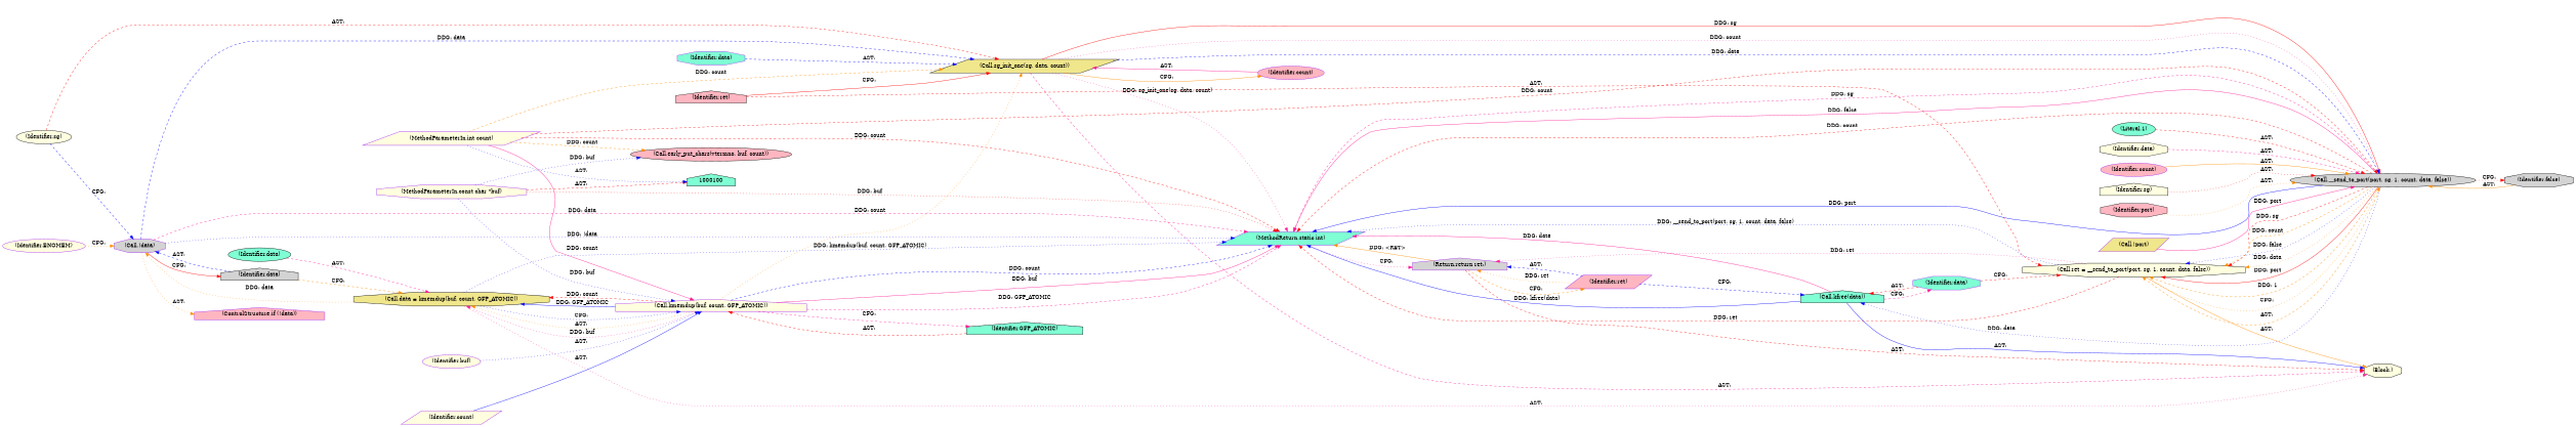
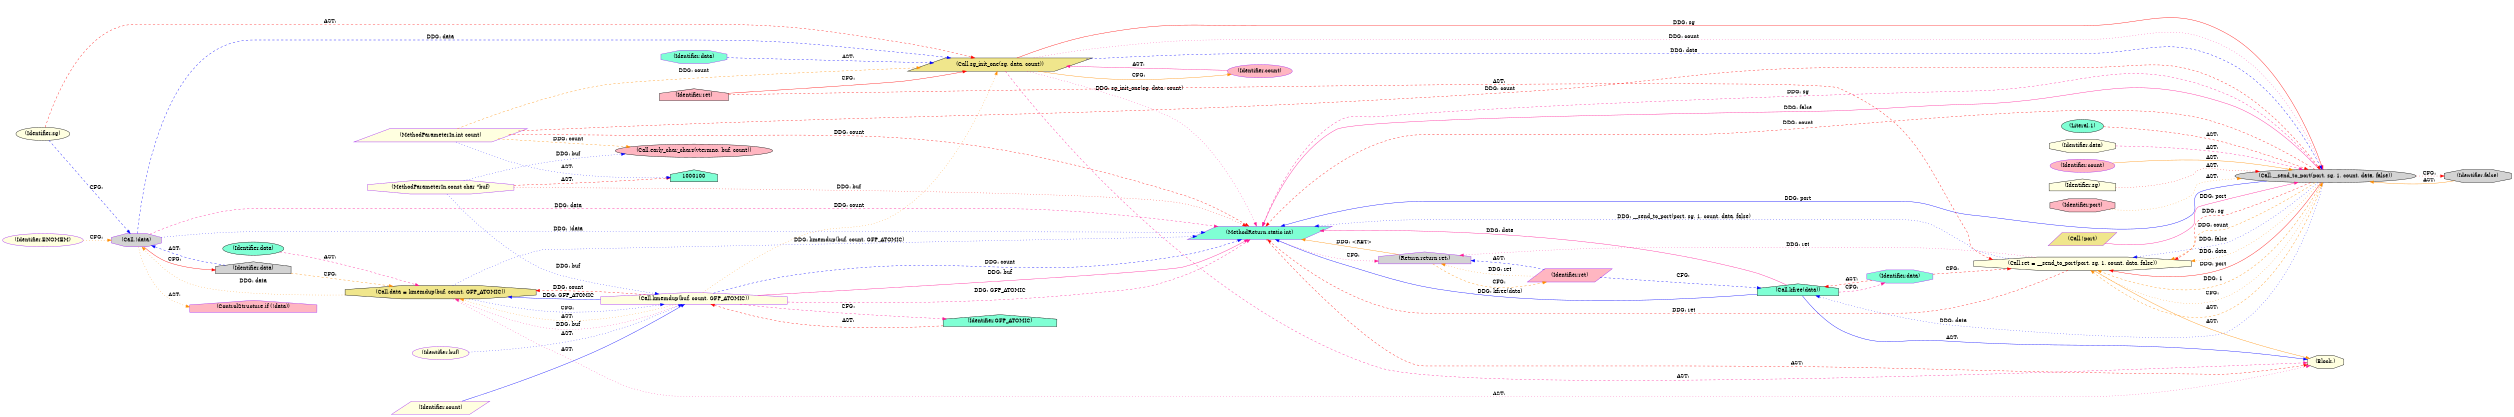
  digraph {
    rankdir=LR
    node [color=black fillcolor=lightyellow shape=octagon style=filled]
    edge [color=blue style=dashed]
    n1 [color=purple fillcolor=lightgrey label="(Call,!data)"]
    n2 [fillcolor=khaki label="(Call,sg_init_one(sg, data, count))" shape=parallelogram]
    n3 [color=purple fillcolor=aquamarine label="(MethodReturn,static int)" shape=parallelogram]
    n4 [color=purple fillcolor=lightpink label="(ControlStructure,if (!data))" shape=house]
    n5 [fillcolor=lightgrey label="(Identifier,data)" shape=house]
    n6 [label="(Block,)"]
    n7 [fillcolor=lightgrey label="(Call,__send_to_port(port, sg, 1, count, data, false))" shape=ellipse]
    n8 [color=purple fillcolor=lightpink label="(Identifier,count)" shape=ellipse]
    n9 [color=purple fillcolor=lightgrey label="(Return,return ret;)" shape=house]
    n10 [fillcolor=khaki label="(Call,data = kmemdup(buf, count, GFP_ATOMIC))"]
    n11 [color=purple label="(Call,kmemdup(buf, count, GFP_ATOMIC))" shape=house]
    n12 [fillcolor=aquamarine label="(Identifier,GFP_ATOMIC)" shape=house]
    n13 [color=purple label="(MethodParameterIn,const char *buf)"]
-   n14 [fillcolor=lightpink label="(Call,early_put_chars(vtermno, buf, count))" shape=ellipse]
+   n14 [fillcolor=lightpink label="(Call,early_char_chars(vtermno, buf, count))" shape=ellipse]
    1000100 [fillcolor=aquamarine shape=house]
    n16 [color=purple label="(MethodParameterIn,int count)" shape=parallelogram]
    n17 [label="(Call,ret = __send_to_port(port, sg, 1, count, data, false))"]
    n18 [fillcolor=aquamarine label="(Call,kfree(data))" shape=house]
    n19 [fillcolor=lightgrey label="(Identifier,false)"]
    n20 [color=purple fillcolor=aquamarine label="(Identifier,data)"]
    n21 [color=purple fillcolor=lightpink label="(Identifier,ret)" shape=parallelogram]
    n22 [label="(Identifier,data)"]
    n23 [color=purple fillcolor=aquamarine label="(Identifier,data)"]
    n24 [color=purple fillcolor=lightpink label="(Identifier,count)" shape=ellipse]
    n25 [label="(Identifier,sg)" shape=house]
    n26 [fillcolor=lightpink label="(Identifier,port)"]
    n27 [color=purple fillcolor=khaki label="(Call,!port)" shape=parallelogram]
    n28 [color=purple label="(Identifier,count)" shape=parallelogram]
    n29 [fillcolor=aquamarine label="(Literal,1)" shape=ellipse]
    n30 [fillcolor=aquamarine label="(Identifier,data)" shape=ellipse]
    n31 [color=purple label="(Identifier,ENOMEM)" shape=ellipse]
    n32 [label="(Identifier,sg)" shape=ellipse]
    n33 [fillcolor=lightpink label="(Identifier,ret)" shape=house]
    n34 [color=purple label="(Identifier,buf)" shape=ellipse]
    n1 -> n2 [label="DDG: data"]
    n1 -> n3 [label="DDG: !data" style=dotted]
    n1 -> n3 [color=deeppink label="DDG: data"]
    n1 -> n4 [color=darkorange label="AST: " style=dotted]
    n1 -> n5 [color=red label="CFG: " style=solid]
    n2 -> n3 [color=deeppink label="DDG: sg_init_one(sg, data, count)" style=dotted]
    n2 -> n6 [color=deeppink label="AST: "]
    n2 -> n7 [color=red label="DDG: sg" style=solid]
    n2 -> n7 [color=deeppink label="DDG: count" style=dotted]
    n2 -> n7 [label="DDG: data"]
    n2 -> n8 [color=darkorange label="CFG: " style=solid]
    n3 -> n9 [color=deeppink label="CFG: " style=dotted]
    n5 -> n1 [label="AST: "]
    n5 -> n10 [color=darkorange label="CFG: "]
    n7 -> n3 [color=deeppink label="DDG: false" style=solid]
    n7 -> n3 [color=red label="DDG: count"]
    n7 -> n3 [label="DDG: port" style=solid]
    n7 -> n3 [color=deeppink label="DDG: sg"]
    n7 -> n17 [color=darkorange label="AST: "]
    n7 -> n17 [color=red label="DDG: sg"]
    n7 -> n17 [color=darkorange label="DDG: count"]
    n7 -> n17 [label="DDG: false" style=dotted]
    n7 -> n17 [color=darkorange label="DDG: data" style=dotted]
    n7 -> n17 [color=red label="DDG: port" style=solid]
    n7 -> n17 [color=darkorange label="DDG: 1"]
    n7 -> n18 [label="DDG: data" style=dotted]
    n7 -> n19 [color=red label="CFG: " style=dotted]
    n8 -> n2 [color=deeppink label="AST: " style=solid]
    n9 -> n3 [color=darkorange label="DDG: <RET>" style=solid]
-   n9 -> n6 [color=red label="AST: "]
+   n3 -> n6 [color=red label="AST: "]
    n9 -> n21 [color=darkorange label="CFG: "]
    n10 -> n1 [color=darkorange label="DDG: data" style=dotted]
    n10 -> n3 [label="DDG: kmemdup(buf, count, GFP_ATOMIC)" style=dotted]
    n10 -> n6 [color=deeppink label="AST: " style=dotted]
    n10 -> n11 [label="CFG: " style=dotted]
    n11 -> n2 [color=darkorange label="DDG: count" style=dotted]
    n11 -> n3 [label="DDG: count"]
    n11 -> n3 [color=deeppink label="DDG: buf" style=solid]
    n11 -> n3 [color=deeppink label="DDG: GFP_ATOMIC"]
    n11 -> n10 [color=darkorange label="AST: " style=dotted]
    n11 -> n10 [color=deeppink label="DDG: buf" style=dotted]
    n11 -> n10 [color=red label="DDG: count"]
    n11 -> n10 [label="DDG: GFP_ATOMIC" style=solid]
    n11 -> n12 [color=deeppink label="CFG: "]
    n12 -> n11 [color=red label="AST: "]
    n13 -> n3 [color=red label="DDG: buf" style=dotted]
    n13 -> n11 [label="DDG: buf" style=dotted]
    n13 -> n14 [label="DDG: buf" style=dotted]
    n13 -> 1000100 [color=red label="AST: "]
    n16 -> n2 [color=darkorange label="DDG: count"]
    n16 -> n3 [color=red label="DDG: count"]
    n16 -> n7 [color=red label="DDG: count"]
-   n16 -> n11 [color=deeppink label="DDG: count" style=solid]
    n16 -> n14 [color=darkorange label="DDG: count"]
    n16 -> 1000100 [label="AST: " style=dotted]
    n17 -> n3 [color=red label="DDG: ret"]
    n17 -> n3 [label="DDG: __send_to_port(port, sg, 1, count, data, false)" style=dotted]
    n17 -> n6 [color=darkorange label="AST: " style=solid]
    n17 -> n7 [color=darkorange label="CFG: " style=dotted]
    n17 -> n9 [color=deeppink label="DDG: ret" style=dotted]
    n18 -> n3 [label="DDG: kfree(data)" style=solid]
    n18 -> n3 [color=deeppink label="DDG: data" style=solid]
    n18 -> n6 [label="AST: " style=solid]
    n18 -> n20 [color=deeppink label="CFG: "]
    n19 -> n7 [color=darkorange label="AST: " style=solid]
    n20 -> n17 [color=red label="CFG: "]
    n20 -> n18 [color=red label="AST: "]
    n21 -> n9 [label="AST: "]
    n21 -> n9 [color=darkorange label="DDG: ret" style=dotted]
    n21 -> n18 [label="CFG: "]
    n22 -> n7 [color=deeppink label="AST: "]
    n23 -> n2 [label="AST: "]
    n24 -> n7 [color=darkorange label="AST: " style=solid]
    n25 -> n7 [color=red label="AST: " style=dotted]
    n26 -> n7 [color=darkorange label="AST: " style=dotted]
    n27 -> n7 [color=deeppink label="DDG: port" style=solid]
    n28 -> n11 [label="AST: " style=solid]
    n29 -> n7 [color=red label="AST: "]
    n30 -> n10 [color=deeppink label="AST: "]
    n31 -> n1 [color=darkorange label="CFG: " style=dotted]
    n32 -> n1 [label="CFG: "]
    n32 -> n2 [color=red label="AST: "]
    n33 -> n2 [color=red label="CFG: " style=solid]
    n33 -> n17 [color=red label="AST: "]
    n34 -> n11 [label="AST: " style=dotted]
  }
